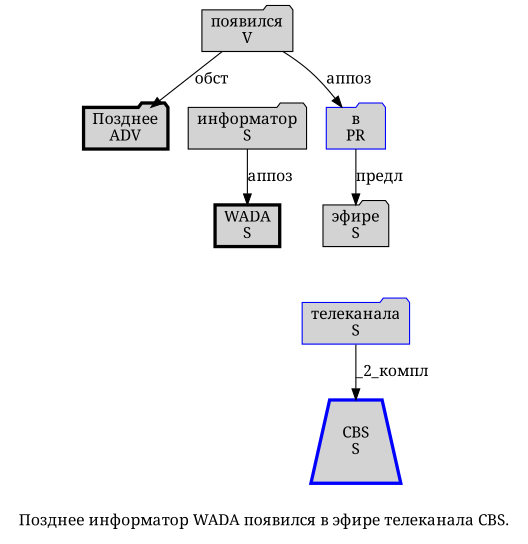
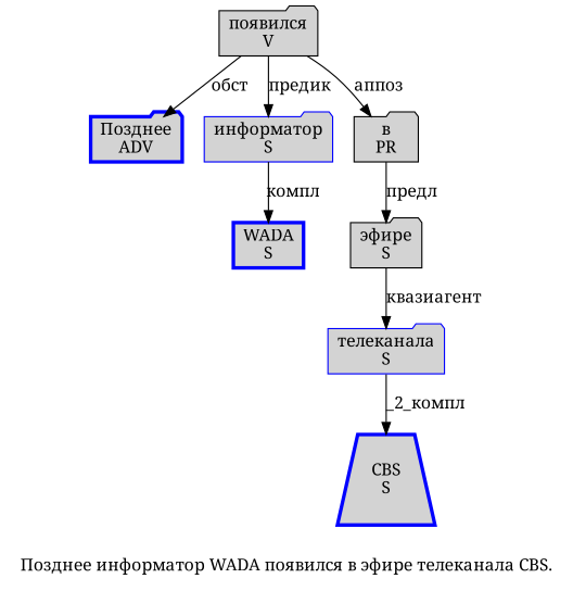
  digraph {
    fontname="Noto Serif"
    label="Позднее информатор WADA появился в эфире телеканала CBS."
    node [fillcolor=lightgray fontname="Noto Serif" penwidth=1 shape=folder style=filled]
    edge [fontname="Noto Serif"]
-   n1 [color=black label="Позднее\nADV" penwidth=3]
-   n2 [label="информатор\nS"]
-   n3 [color=black label="WADA\nS" penwidth=3 shape=box]
+   n1 [color=blue label="Позднее\nADV" penwidth=3]
+   n2 [label="информатор\nS" color=blue]
+   n3 [color=blue label="WADA\nS" penwidth=3 shape=box]
    n4 [label="появился\nV"]
-   n5 [label="в\nPR" color=blue]
+   n5 [label="в\nPR"]
    n6 [label="эфире\nS"]
    n7 [color=blue label="телеканала\nS"]
    n8 [color=blue label="CBS\nS" penwidth=3 shape=trapezium]
-   n2 -> n3 [label="аппоз"]
+   n2 -> n3 [label="компл"]
    n4 -> n1 [label="обст"]
+   n4 -> n2 [label="предик"]
    n4 -> n5 [label="аппоз"]
    n5 -> n6 [label="предл"]
+   n6 -> n7 [label="квазиагент"]
    n7 -> n8 [label="_2_компл"]
  }
